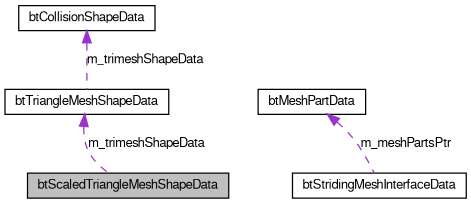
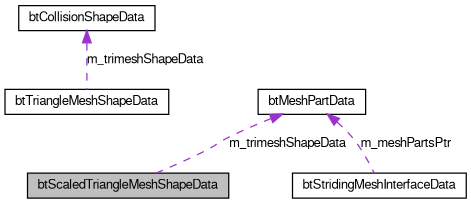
  digraph {
    node [color=black fontname=FreeSans fontsize=10 shape=record]
    edge [color=darkorchid3 dir=back fontname=FreeSans fontsize=10 labelfontname=FreeSans labelfontsize=10 style=dashed]
    n1 [fillcolor=grey75 fontcolor=black height=0.2 label=btScaledTriangleMeshShapeData style=filled width=0.4]
    n2 [height=0.2 label=btTriangleMeshShapeData width=0.4]
    n3 [height=0.2 label=btCollisionShapeData width=0.4]
    n4 [height=0.2 label=btStridingMeshInterfaceData width=0.4]
    n5 [height=0.2 label=btMeshPartData width=0.4]
-   n2 -> n1 [label=m_trimeshShapeData]
+   n5 -> n1 [label=m_trimeshShapeData]
    n3 -> n2 [label=m_trimeshShapeData]
    n5 -> n4 [label=m_meshPartsPtr]
  }
